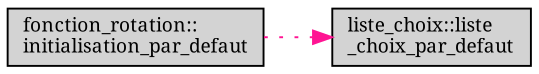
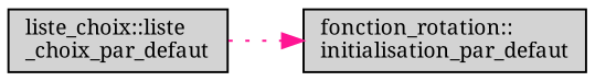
  digraph {
    rankdir=LR
    fontname="Noto Serif"
    node [color=black fillcolor=lightgrey fontname="Noto Serif" fontsize=10 shape=record style=filled]
    n1 [fontcolor=black height=0.2 label="fonction_rotation::\linitialisation_par_defaut" width=0.4]
    n2 [height=0.2 label="liste_choix::liste\l_choix_par_defaut" width=0.4]
-   n1 -> n2 [color=deeppink fontname="Noto Serif" fontsize=10 labelfontname=Helvetica labelfontsize=10 style=dotted]
+   n2 -> n1 [color=deeppink fontname="Noto Serif" fontsize=10 labelfontname=Helvetica labelfontsize=10 style=dotted]
  }
